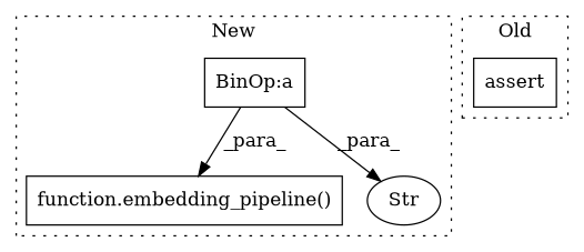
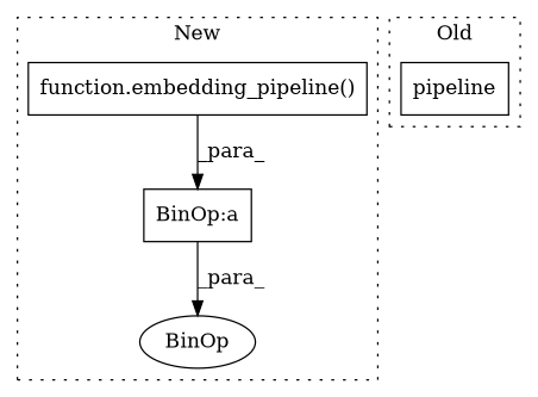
  digraph {
    node [shape=box]
    n1 [a=75 l="19,1" label="function.embedding_pipeline()" s="2558,2613"]
    n2 [a=82 l=3 label="BinOp:a" s=2586]
-   n3 [a=66 l=24 label=Str s=2589 shape=ellipse]
-   n4 [a=65 l=7 label=assert s=2666]
+   n3 [a=66 l=24 label=BinOp s=2589 shape=ellipse]
+   n4 [a=65 l=7 label=pipeline s=2666]
    subgraph cluster_1 {
      label=New
      style=dotted
      n1
      n2
      n3
    }
    subgraph cluster_2 {
      label=Old
      style=dotted
      n4
    }
-   n2 -> n1 [label=_para_]
+   n1 -> n2 [label=_para_]
    n2 -> n3 [label=_para_]
  }
